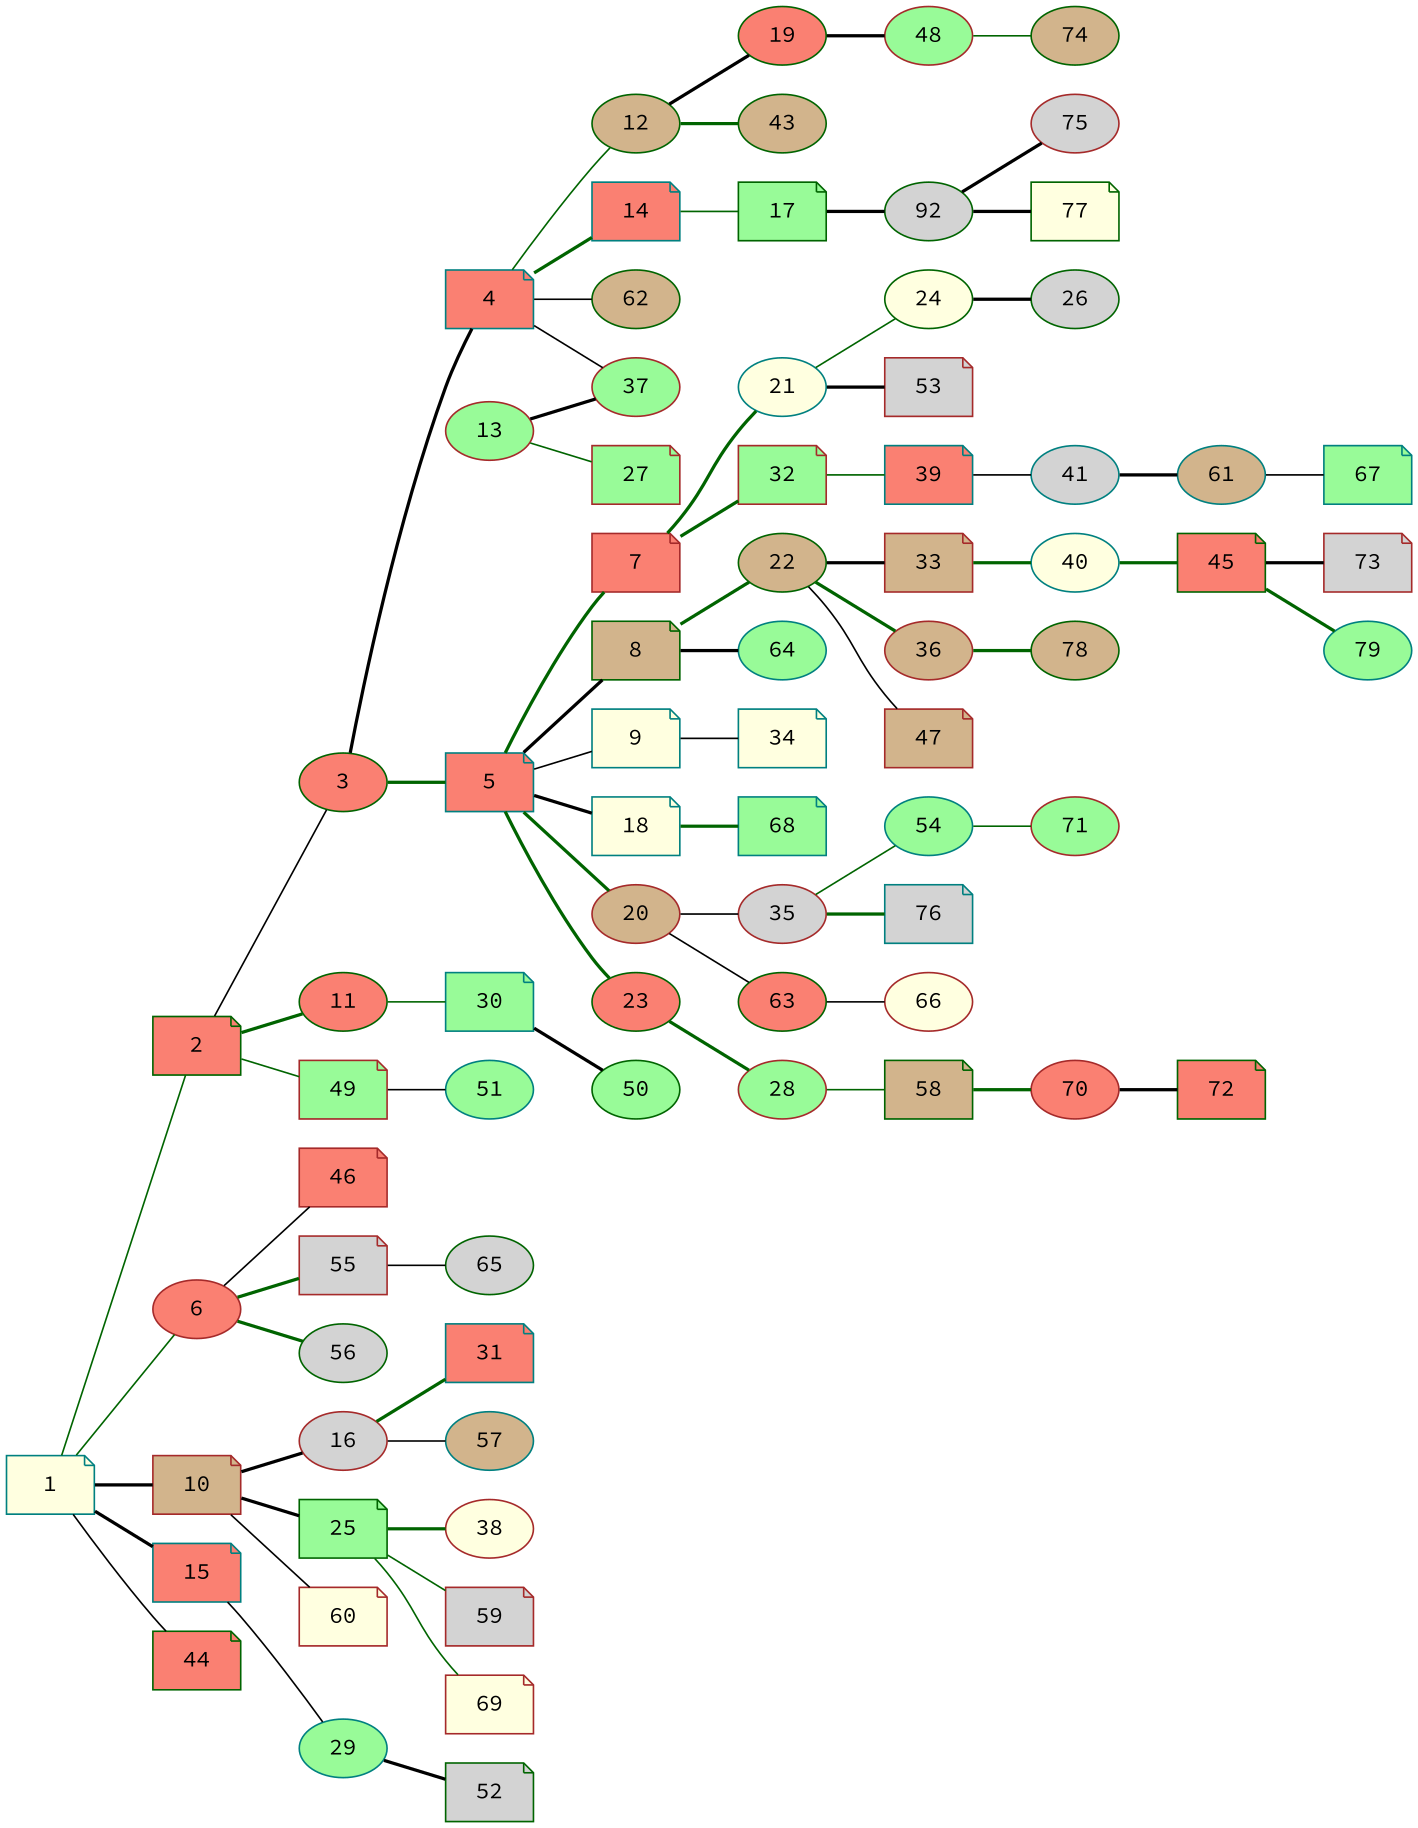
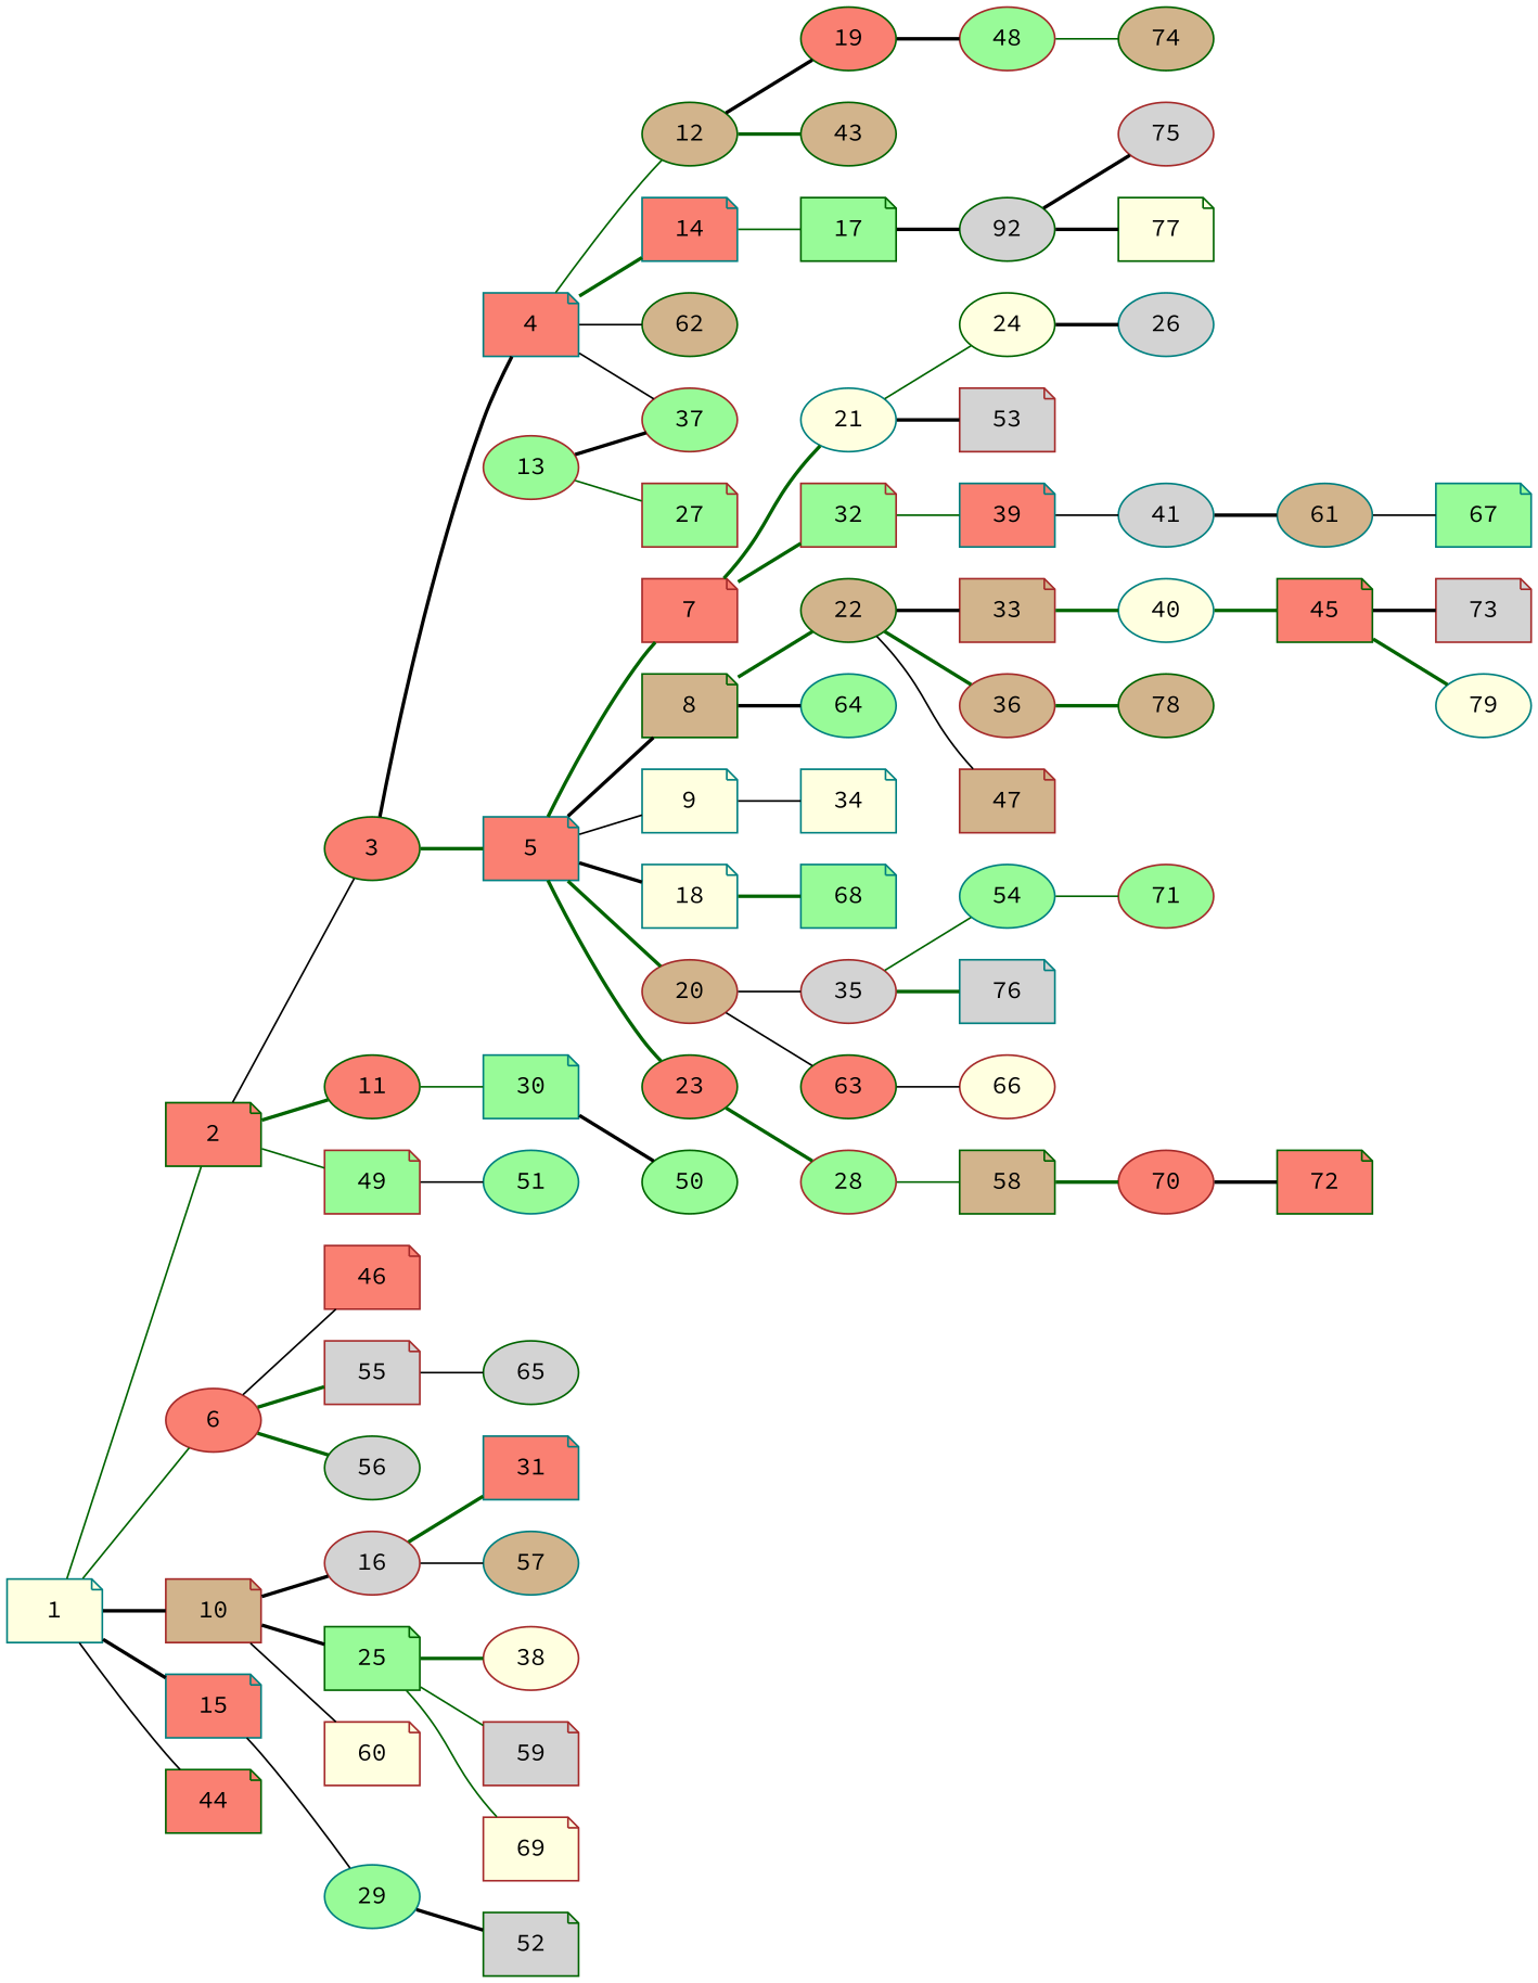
  graph {
    fontname="Source Code Pro"
    rankdir=LR
    node [color=brown fillcolor=salmon fontname="Source Code Pro" shape=ellipse style=filled]
    edge [color=black fontname="Source Code Pro" style=bold]
    1 [color=teal fillcolor=lightyellow shape=note]
    2 [color=darkgreen shape=note]
    6
    10 [fillcolor=tan shape=note]
    15 [color=teal shape=note]
    44 [color=darkgreen shape=note]
    3 [color=darkgreen]
    11 [color=darkgreen]
    49 [fillcolor=palegreen shape=note]
    46 [shape=note]
    55 [fillcolor=lightgrey shape=note]
    56 [color=darkgreen fillcolor=lightgrey]
    16 [fillcolor=lightgrey]
    25 [color=darkgreen fillcolor=palegreen shape=note]
    60 [fillcolor=lightyellow shape=note]
    29 [color=teal fillcolor=palegreen]
    4 [color=teal shape=note]
    5 [color=teal shape=note]
    30 [color=teal fillcolor=palegreen shape=note]
    51 [color=teal fillcolor=palegreen]
    12 [color=darkgreen fillcolor=tan]
    14 [color=teal shape=note]
    62 [color=darkgreen fillcolor=tan]
    37 [fillcolor=palegreen]
    7 [shape=note]
    8 [color=darkgreen fillcolor=tan shape=note]
    9 [color=teal fillcolor=lightyellow shape=note]
    18 [color=teal fillcolor=lightyellow shape=note]
    20 [fillcolor=tan]
    23 [color=darkgreen]
    19 [color=darkgreen]
    43 [color=darkgreen fillcolor=tan]
    27 [fillcolor=palegreen shape=note]
    13 [fillcolor=palegreen]
    17 [color=darkgreen fillcolor=palegreen shape=note]
    21 [color=teal fillcolor=lightyellow]
    32 [fillcolor=palegreen shape=note]
    22 [color=darkgreen fillcolor=tan]
    64 [color=teal fillcolor=palegreen]
    34 [color=teal fillcolor=lightyellow shape=note]
    68 [color=teal fillcolor=palegreen shape=note]
    35 [fillcolor=lightgrey]
    63 [color=darkgreen]
    28 [fillcolor=palegreen]
    65 [color=darkgreen fillcolor=lightgrey]
    24 [color=darkgreen fillcolor=lightyellow]
    53 [fillcolor=lightgrey shape=note]
    39 [color=teal shape=note]
    33 [fillcolor=tan shape=note]
    36 [fillcolor=tan]
    47 [fillcolor=tan shape=note]
    31 [color=teal shape=note]
    57 [color=teal fillcolor=tan]
    38 [fillcolor=lightyellow]
    59 [fillcolor=lightgrey shape=note]
    69 [fillcolor=lightyellow shape=note]
    50 [color=darkgreen fillcolor=palegreen]
    48 [fillcolor=palegreen]
    n59 [color=darkgreen fillcolor=lightgrey label=92]
    52 [color=darkgreen fillcolor=lightgrey shape=note]
    75 [fillcolor=lightgrey]
    77 [color=darkgreen fillcolor=lightyellow shape=note]
    74 [color=darkgreen fillcolor=tan]
    54 [color=teal fillcolor=palegreen]
    76 [color=teal fillcolor=lightgrey shape=note]
    66 [fillcolor=lightyellow]
-   26 [color=darkgreen fillcolor=lightgrey]
+   26 [color=teal fillcolor=lightgrey]
    40 [color=teal fillcolor=lightyellow]
    78 [color=darkgreen fillcolor=tan]
    58 [color=darkgreen fillcolor=tan shape=note]
    70
    41 [color=teal fillcolor=lightgrey]
    45 [color=darkgreen shape=note]
    71 [fillcolor=palegreen]
    61 [color=teal fillcolor=tan]
    73 [fillcolor=lightgrey shape=note]
-   79 [color=teal fillcolor=palegreen]
+   79 [color=teal fillcolor=lightyellow]
    67 [color=teal fillcolor=palegreen shape=note]
    72 [color=darkgreen shape=note]
    1 -- 2 [color=darkgreen style=solid]
    1 -- 6 [color=darkgreen style=solid]
    1 -- 10
    1 -- 15
    1 -- 44 [style=solid]
    2 -- 3 [style=solid]
    2 -- 11 [color=darkgreen]
    2 -- 49 [color=darkgreen style=solid]
    6 -- 46 [style=solid]
    6 -- 55 [color=darkgreen]
    6 -- 56 [color=darkgreen]
    10 -- 16
    10 -- 25
    10 -- 60 [style=solid]
    15 -- 29 [style=solid]
    3 -- 4
    3 -- 5 [color=darkgreen]
    11 -- 30 [color=darkgreen style=solid]
    49 -- 51 [style=solid]
    55 -- 65 [style=solid]
    16 -- 31 [color=darkgreen]
    16 -- 57 [style=solid]
    25 -- 38 [color=darkgreen]
    25 -- 59 [color=darkgreen style=solid]
    25 -- 69 [color=darkgreen style=solid]
    29 -- 52
    4 -- 12 [color=darkgreen style=solid]
    4 -- 14 [color=darkgreen]
    4 -- 62 [style=solid]
    4 -- 37 [style=solid]
    5 -- 7 [color=darkgreen]
    5 -- 8
    5 -- 9 [style=solid]
    5 -- 18
    5 -- 20 [color=darkgreen]
    5 -- 23 [color=darkgreen]
    30 -- 50
    12 -- 19
    12 -- 43 [color=darkgreen]
    14 -- 17 [color=darkgreen style=solid]
    7 -- 21 [color=darkgreen]
    7 -- 32 [color=darkgreen]
    8 -- 22 [color=darkgreen]
    8 -- 64
    9 -- 34 [style=solid]
    18 -- 68 [color=darkgreen]
    20 -- 35 [style=solid]
    20 -- 63 [style=solid]
    23 -- 28 [color=darkgreen]
    19 -- 48
    13 -- 37
    13 -- 27 [color=darkgreen style=solid]
    17 -- n59
    21 -- 24 [color=darkgreen style=solid]
    21 -- 53
    32 -- 39 [color=darkgreen style=solid]
    22 -- 33
    22 -- 36 [color=darkgreen]
    22 -- 47 [style=solid]
    35 -- 54 [color=darkgreen style=solid]
    35 -- 76 [color=darkgreen]
    63 -- 66 [style=solid]
    28 -- 58 [color=darkgreen style=solid]
    24 -- 26
    39 -- 41 [style=solid]
    33 -- 40 [color=darkgreen]
    36 -- 78 [color=darkgreen]
    48 -- 74 [color=darkgreen style=solid]
    n59 -- 75
    n59 -- 77
    54 -- 71 [color=darkgreen style=solid]
    40 -- 45 [color=darkgreen]
    58 -- 70 [color=darkgreen]
    70 -- 72
    41 -- 61
    45 -- 73
    45 -- 79 [color=darkgreen]
    61 -- 67 [style=solid]
  }
